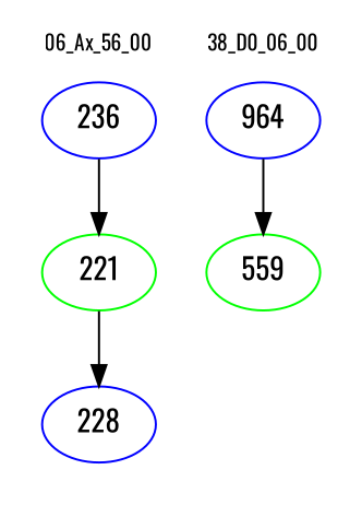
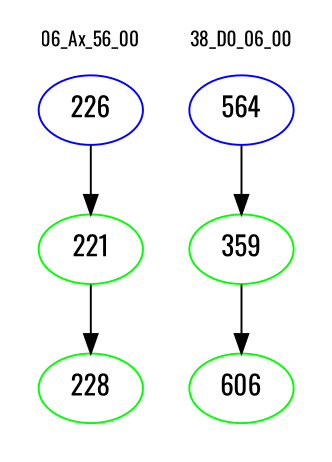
  digraph {
    fontname=Oswald
    node [color=green fontname=Oswald]
    edge [color=black fontname=Oswald]
-   n1 [color=blue label=236]
+   n1 [color=blue label=226]
    n2 [label=221]
-   n3 [color=blue label=228]
-   n4 [color=blue label=964]
-   n5 [label=559]
+   n3 [label=228]
+   n4 [color=blue label=564]
+   n5 [label=359]
+   n6 [label=606]
    subgraph cluster_1 {
      color=white
      fontsize=10
      label="06_Ax_56_00"
      n1
      n2
      n3
    }
    subgraph cluster_2 {
      color=white
      fontsize=10
      label="38_D0_06_00"
      n4
      n5
+     n6
    }
    n1 -> n2
    n2 -> n3
    n4 -> n5
+   n5 -> n6
  }
